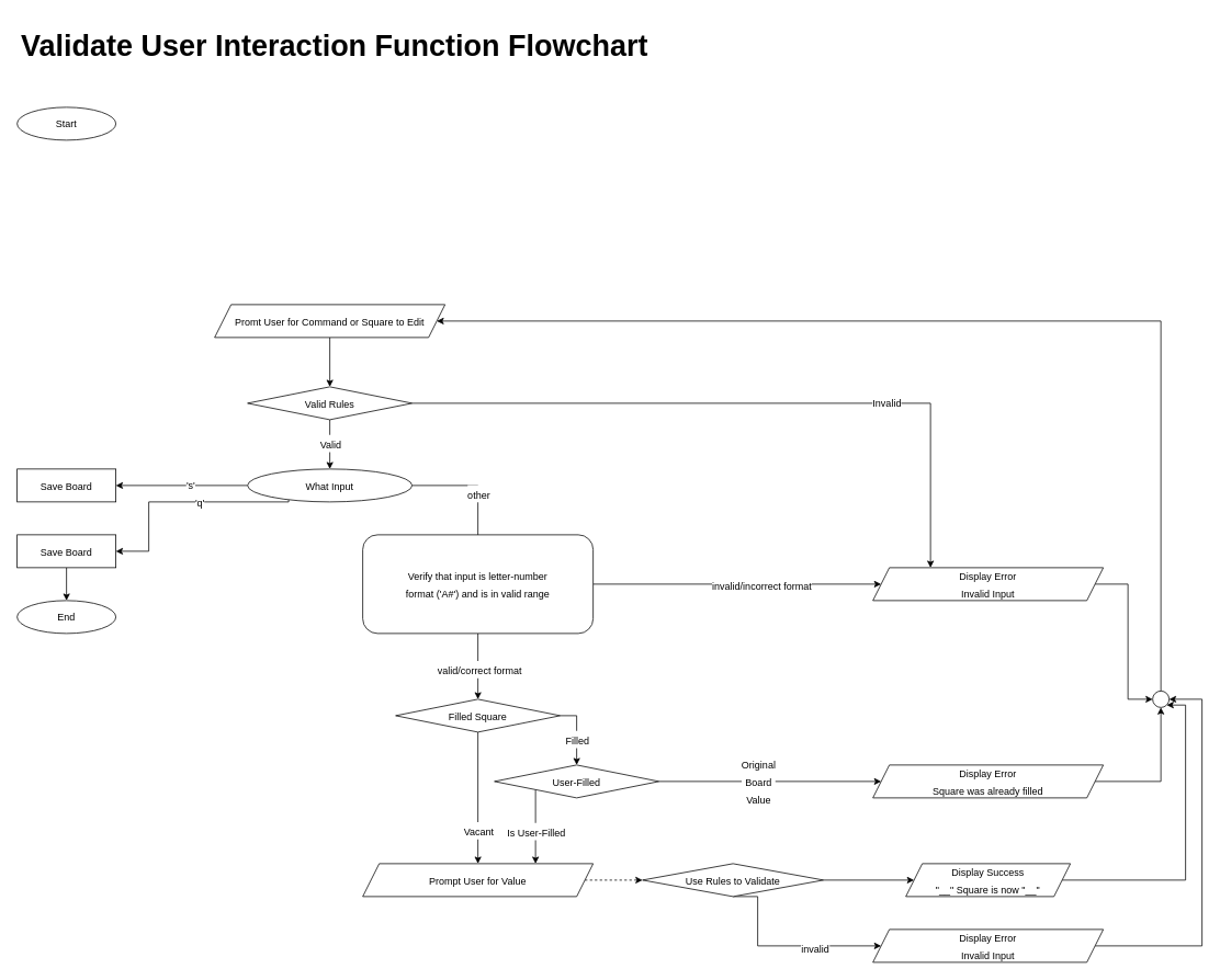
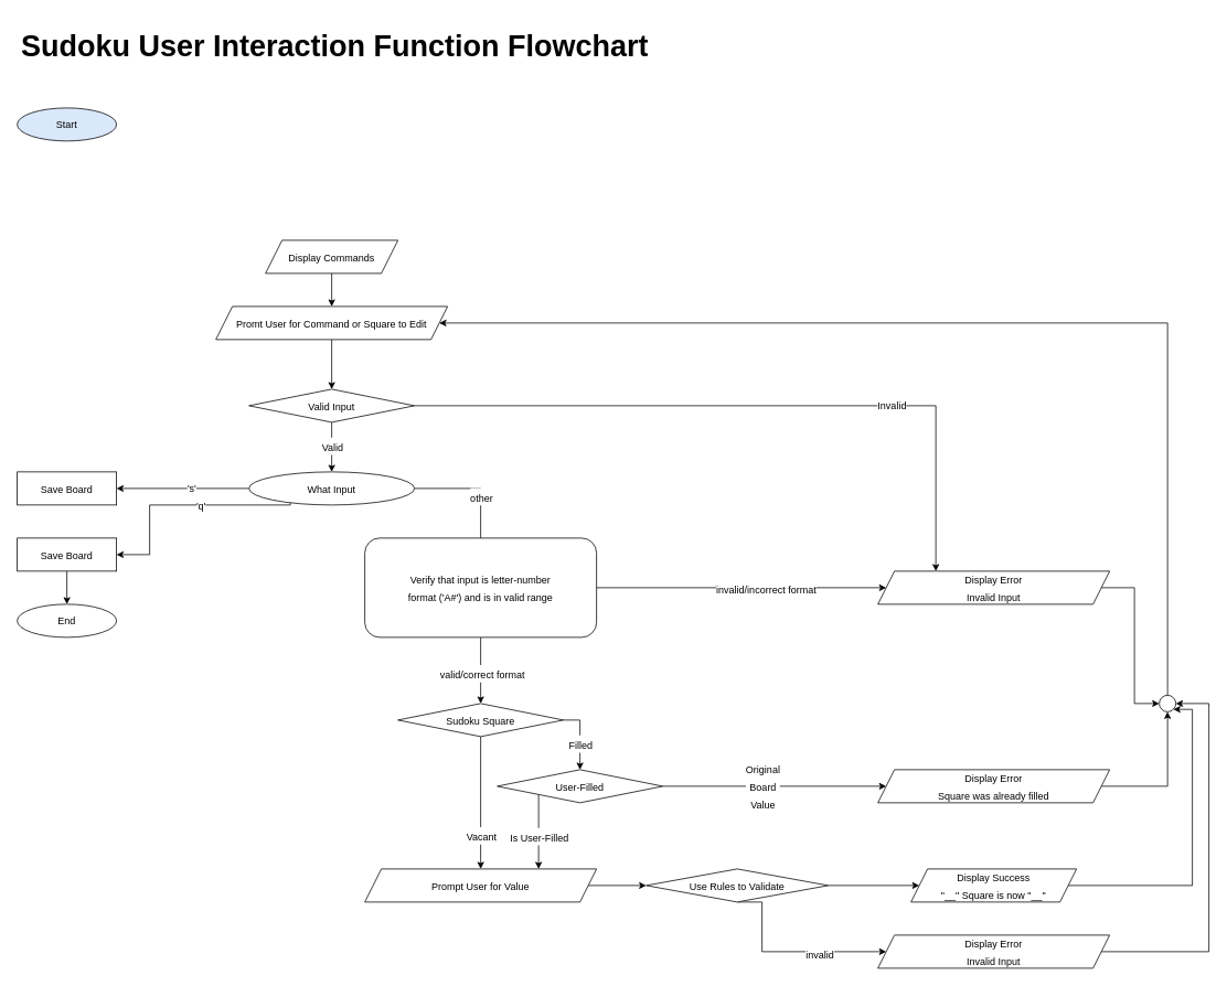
  <mxCell id="0" />
  <mxCell id="1" parent="0" />
- <mxCell id="2" value="Start" style="ellipse;whiteSpace=wrap;html=1;" parent="1" vertex="1"><mxGeometry x="20" y="130" width="120" height="40" as="geometry" /></mxCell>
- <mxCell id="3" value="&lt;h1&gt;Validate User Interaction Function Flowchart&lt;/h1&gt;" style="text;html=1;strokeColor=none;fillColor=none;spacing=5;spacingTop=-20;whiteSpace=wrap;overflow=hidden;rounded=0;fontSize=18;align=left;" parent="1" vertex="1"><mxGeometry x="20" y="20" width="780" height="60" as="geometry" /></mxCell>
+ <mxCell id="2" value="Start" style="ellipse;whiteSpace=wrap;html=1;fillColor=#dae8fc;" parent="1" vertex="1"><mxGeometry x="20" y="130" width="120" height="40" as="geometry" /></mxCell>
+ <mxCell id="3" value="&lt;h1&gt;Sudoku User Interaction Function Flowchart&lt;/h1&gt;" style="text;html=1;strokeColor=none;fillColor=none;spacing=5;spacingTop=-20;whiteSpace=wrap;overflow=hidden;rounded=0;fontSize=18;align=left;" parent="1" vertex="1"><mxGeometry x="20" y="20" width="780" height="60" as="geometry" /></mxCell>
+ <mxCell id="4" style="edgeStyle=orthogonalEdgeStyle;rounded=0;orthogonalLoop=1;jettySize=auto;html=1;exitX=0.5;exitY=1;exitDx=0;exitDy=0;entryX=0.5;entryY=0;entryDx=0;entryDy=0;fontSize=18;" parent="1" source="5" target="8" edge="1"><mxGeometry relative="1" as="geometry" /></mxCell>
+ <mxCell id="5" value="&lt;font style=&quot;font-size: 12px&quot;&gt;Display Commands&lt;/font&gt;" style="shape=parallelogram;perimeter=parallelogramPerimeter;whiteSpace=wrap;html=1;fixedSize=1;fontSize=18;align=center;" parent="1" vertex="1"><mxGeometry x="320" y="290" width="160" height="40" as="geometry" /></mxCell>
  <mxCell id="6" value="&lt;span style=&quot;font-size: 12px&quot;&gt;Save Board&lt;/span&gt;" style="rounded=0;whiteSpace=wrap;html=1;fontSize=18;align=center;" parent="1" vertex="1"><mxGeometry x="20" y="570" width="120" height="40" as="geometry" /></mxCell>
  <mxCell id="7" style="edgeStyle=orthogonalEdgeStyle;rounded=0;orthogonalLoop=1;jettySize=auto;html=1;exitX=0.5;exitY=1;exitDx=0;exitDy=0;entryX=0.5;entryY=0;entryDx=0;entryDy=0;fontSize=18;" parent="1" source="8" target="13" edge="1"><mxGeometry relative="1" as="geometry" /></mxCell>
  <mxCell id="8" value="&lt;font style=&quot;font-size: 12px&quot;&gt;Promt User for Command or Square to Edit&lt;/font&gt;" style="shape=parallelogram;perimeter=parallelogramPerimeter;whiteSpace=wrap;html=1;fixedSize=1;fontSize=18;align=center;" parent="1" vertex="1"><mxGeometry x="260" y="370" width="280" height="40" as="geometry" /></mxCell>
  <mxCell id="9" style="edgeStyle=orthogonalEdgeStyle;rounded=0;orthogonalLoop=1;jettySize=auto;html=1;exitX=1;exitY=0.5;exitDx=0;exitDy=0;entryX=0.25;entryY=0;entryDx=0;entryDy=0;fontSize=18;" parent="1" source="13" target="29" edge="1"><mxGeometry relative="1" as="geometry"><Array as="points"><mxPoint x="1130" y="490" /></Array></mxGeometry></mxCell>
  <mxCell id="10" value="&lt;font style=&quot;font-size: 12px&quot;&gt;Invalid&lt;/font&gt;" style="edgeLabel;html=1;align=center;verticalAlign=middle;resizable=0;points=[];fontSize=18;" parent="9" vertex="1" connectable="0"><mxGeometry x="0.387" y="3" relative="1" as="geometry"><mxPoint as="offset" /></mxGeometry></mxCell>
  <mxCell id="11" style="edgeStyle=orthogonalEdgeStyle;rounded=0;orthogonalLoop=1;jettySize=auto;html=1;exitX=0.5;exitY=1;exitDx=0;exitDy=0;entryX=0.5;entryY=0;entryDx=0;entryDy=0;fontSize=18;" parent="1" source="13" target="46" edge="1"><mxGeometry relative="1" as="geometry" /></mxCell>
  <mxCell id="12" value="&lt;font style=&quot;font-size: 12px&quot;&gt;Valid&lt;/font&gt;" style="edgeLabel;html=1;align=center;verticalAlign=middle;resizable=0;points=[];fontSize=18;" parent="11" vertex="1" connectable="0"><mxGeometry x="-0.063" relative="1" as="geometry"><mxPoint as="offset" /></mxGeometry></mxCell>
- <mxCell id="13" value="&lt;font style=&quot;font-size: 12px&quot;&gt;Valid Rules&lt;/font&gt;" style="rhombus;whiteSpace=wrap;html=1;fontSize=18;align=center;" parent="1" vertex="1"><mxGeometry x="300" y="470" width="200" height="40" as="geometry" /></mxCell>
+ <mxCell id="13" value="&lt;font style=&quot;font-size: 12px&quot;&gt;Valid Input&lt;/font&gt;" style="rhombus;whiteSpace=wrap;html=1;fontSize=18;align=center;" parent="1" vertex="1"><mxGeometry x="300" y="470" width="200" height="40" as="geometry" /></mxCell>
  <mxCell id="14" style="edgeStyle=orthogonalEdgeStyle;rounded=0;orthogonalLoop=1;jettySize=auto;html=1;exitX=1;exitY=0.5;exitDx=0;exitDy=0;entryX=0.5;entryY=0;entryDx=0;entryDy=0;fontSize=18;" parent="1" source="18" target="23" edge="1"><mxGeometry relative="1" as="geometry" /></mxCell>
  <mxCell id="15" value="&lt;font style=&quot;font-size: 12px&quot;&gt;Filled&lt;/font&gt;" style="edgeLabel;html=1;align=center;verticalAlign=middle;resizable=0;points=[];fontSize=18;" parent="14" vertex="1" connectable="0"><mxGeometry x="0.2" relative="1" as="geometry"><mxPoint as="offset" /></mxGeometry></mxCell>
  <mxCell id="16" style="edgeStyle=orthogonalEdgeStyle;rounded=0;orthogonalLoop=1;jettySize=auto;html=1;exitX=0.5;exitY=1;exitDx=0;exitDy=0;entryX=0.5;entryY=0;entryDx=0;entryDy=0;fontSize=18;" parent="1" source="18" target="25" edge="1"><mxGeometry relative="1" as="geometry" /></mxCell>
  <mxCell id="17" value="&lt;font style=&quot;font-size: 12px&quot;&gt;Vacant&lt;/font&gt;" style="edgeLabel;html=1;align=center;verticalAlign=middle;resizable=0;points=[];fontSize=18;" parent="16" vertex="1" connectable="0"><mxGeometry x="0.533" y="1" relative="1" as="geometry"><mxPoint x="-1" y="-3.33" as="offset" /></mxGeometry></mxCell>
- <mxCell id="18" value="&lt;font style=&quot;font-size: 12px&quot;&gt;Filled Square&lt;br&gt;&lt;/font&gt;" style="rhombus;whiteSpace=wrap;html=1;fontSize=18;align=center;" parent="1" vertex="1"><mxGeometry x="480" y="850" width="200" height="40" as="geometry" /></mxCell>
+ <mxCell id="18" value="&lt;font style=&quot;font-size: 12px&quot;&gt;Sudoku Square&lt;br&gt;&lt;/font&gt;" style="rhombus;whiteSpace=wrap;html=1;fontSize=18;align=center;" parent="1" vertex="1"><mxGeometry x="480" y="850" width="200" height="40" as="geometry" /></mxCell>
  <mxCell id="19" style="edgeStyle=orthogonalEdgeStyle;rounded=0;orthogonalLoop=1;jettySize=auto;html=1;exitX=0;exitY=1;exitDx=0;exitDy=0;entryX=0.75;entryY=0;entryDx=0;entryDy=0;fontSize=18;" parent="1" source="23" target="25" edge="1"><mxGeometry relative="1" as="geometry" /></mxCell>
  <mxCell id="20" value="&lt;font style=&quot;font-size: 12px&quot;&gt;Is User-Filled&lt;/font&gt;" style="edgeLabel;html=1;align=center;verticalAlign=middle;resizable=0;points=[];fontSize=18;" parent="19" vertex="1" connectable="0"><mxGeometry x="0.08" relative="1" as="geometry"><mxPoint y="1.43" as="offset" /></mxGeometry></mxCell>
  <mxCell id="21" style="edgeStyle=orthogonalEdgeStyle;rounded=0;orthogonalLoop=1;jettySize=auto;html=1;exitX=1;exitY=0.5;exitDx=0;exitDy=0;entryX=0;entryY=0.5;entryDx=0;entryDy=0;fontSize=18;" parent="1" source="23" target="27" edge="1"><mxGeometry relative="1" as="geometry" /></mxCell>
  <mxCell id="22" value="&lt;font style=&quot;font-size: 12px&quot;&gt;Original&lt;br&gt;Board&lt;br&gt;Value&lt;/font&gt;" style="edgeLabel;html=1;align=center;verticalAlign=middle;resizable=0;points=[];fontSize=18;" parent="21" vertex="1" connectable="0"><mxGeometry x="-0.111" y="1" relative="1" as="geometry"><mxPoint as="offset" /></mxGeometry></mxCell>
  <mxCell id="23" value="&lt;font style=&quot;font-size: 12px&quot;&gt;User-Filled&lt;br&gt;&lt;/font&gt;" style="rhombus;whiteSpace=wrap;html=1;fontSize=18;align=center;" parent="1" vertex="1"><mxGeometry x="600" y="930" width="200" height="40" as="geometry" /></mxCell>
- <mxCell id="24" style="edgeStyle=orthogonalEdgeStyle;rounded=0;orthogonalLoop=1;jettySize=auto;html=1;exitX=1;exitY=0.5;exitDx=0;exitDy=0;entryX=0;entryY=0.5;entryDx=0;entryDy=0;fontSize=18;dashed=1;" parent="1" source="25" target="37" edge="1"><mxGeometry relative="1" as="geometry" /></mxCell>
+ <mxCell id="24" style="edgeStyle=orthogonalEdgeStyle;rounded=0;orthogonalLoop=1;jettySize=auto;html=1;exitX=1;exitY=0.5;exitDx=0;exitDy=0;entryX=0;entryY=0.5;entryDx=0;entryDy=0;fontSize=18;" parent="1" source="25" target="37" edge="1"><mxGeometry relative="1" as="geometry" /></mxCell>
  <mxCell id="25" value="&lt;font style=&quot;font-size: 12px&quot;&gt;Prompt User for Value&lt;/font&gt;" style="shape=parallelogram;perimeter=parallelogramPerimeter;whiteSpace=wrap;html=1;fixedSize=1;fontSize=18;align=center;" parent="1" vertex="1"><mxGeometry x="440" y="1050" width="280" height="40" as="geometry" /></mxCell>
  <mxCell id="26" style="edgeStyle=orthogonalEdgeStyle;rounded=0;orthogonalLoop=1;jettySize=auto;html=1;exitX=1;exitY=0.5;exitDx=0;exitDy=0;entryX=0.5;entryY=1;entryDx=0;entryDy=0;fontSize=18;" parent="1" source="27" target="31" edge="1"><mxGeometry relative="1" as="geometry" /></mxCell>
  <mxCell id="27" value="&lt;span style=&quot;font-size: 12px&quot;&gt;Display Error&lt;br&gt;Square was already filled&lt;br&gt;&lt;/span&gt;" style="shape=parallelogram;perimeter=parallelogramPerimeter;whiteSpace=wrap;html=1;fixedSize=1;fontSize=18;align=center;" parent="1" vertex="1"><mxGeometry x="1060" y="930" width="280" height="40" as="geometry" /></mxCell>
  <mxCell id="28" style="edgeStyle=orthogonalEdgeStyle;rounded=0;orthogonalLoop=1;jettySize=auto;html=1;exitX=1;exitY=0.5;exitDx=0;exitDy=0;entryX=0;entryY=0.5;entryDx=0;entryDy=0;fontSize=18;" parent="1" source="29" target="31" edge="1"><mxGeometry relative="1" as="geometry" /></mxCell>
  <mxCell id="29" value="&lt;font style=&quot;font-size: 12px&quot;&gt;Display Error&lt;br&gt;Invalid Input&lt;br&gt;&lt;/font&gt;" style="shape=parallelogram;perimeter=parallelogramPerimeter;whiteSpace=wrap;html=1;fixedSize=1;fontSize=18;align=center;" parent="1" vertex="1"><mxGeometry x="1060" y="690" width="280" height="40" as="geometry" /></mxCell>
  <mxCell id="30" style="edgeStyle=orthogonalEdgeStyle;rounded=0;orthogonalLoop=1;jettySize=auto;html=1;exitX=0.5;exitY=0;exitDx=0;exitDy=0;entryX=1;entryY=0.5;entryDx=0;entryDy=0;fontSize=18;" parent="1" source="31" target="8" edge="1"><mxGeometry relative="1" as="geometry"><Array as="points"><mxPoint x="1410" y="390" /></Array></mxGeometry></mxCell>
  <mxCell id="31" value="" style="ellipse;whiteSpace=wrap;html=1;aspect=fixed;fontSize=18;align=left;" parent="1" vertex="1"><mxGeometry x="1400" y="840" width="20" height="20" as="geometry" /></mxCell>
  <mxCell id="32" style="edgeStyle=orthogonalEdgeStyle;rounded=0;orthogonalLoop=1;jettySize=auto;html=1;exitX=1;exitY=0.5;exitDx=0;exitDy=0;entryX=1;entryY=0.5;entryDx=0;entryDy=0;fontSize=18;" parent="1" source="33" target="31" edge="1"><mxGeometry relative="1" as="geometry"><Array as="points"><mxPoint x="1460" y="1150" /><mxPoint x="1460" y="850" /></Array></mxGeometry></mxCell>
  <mxCell id="33" value="&lt;font style=&quot;font-size: 12px&quot;&gt;Display Error&lt;br&gt;Invalid Input&lt;br&gt;&lt;/font&gt;" style="shape=parallelogram;perimeter=parallelogramPerimeter;whiteSpace=wrap;html=1;fixedSize=1;fontSize=18;align=center;" parent="1" vertex="1"><mxGeometry x="1060" y="1130" width="280" height="40" as="geometry" /></mxCell>
  <mxCell id="34" style="edgeStyle=orthogonalEdgeStyle;rounded=0;orthogonalLoop=1;jettySize=auto;html=1;exitX=0.5;exitY=1;exitDx=0;exitDy=0;entryX=0;entryY=0.5;entryDx=0;entryDy=0;fontSize=18;" parent="1" source="37" target="33" edge="1"><mxGeometry relative="1" as="geometry"><Array as="points"><mxPoint x="920" y="1150" /></Array></mxGeometry></mxCell>
  <mxCell id="35" value="&lt;font style=&quot;font-size: 12px&quot;&gt;invalid&lt;/font&gt;" style="edgeLabel;html=1;align=center;verticalAlign=middle;resizable=0;points=[];fontSize=18;" parent="34" vertex="1" connectable="0"><mxGeometry x="0.321" y="-2" relative="1" as="geometry"><mxPoint as="offset" /></mxGeometry></mxCell>
  <mxCell id="36" style="edgeStyle=orthogonalEdgeStyle;rounded=0;orthogonalLoop=1;jettySize=auto;html=1;exitX=1;exitY=0.5;exitDx=0;exitDy=0;entryX=0;entryY=0.5;entryDx=0;entryDy=0;fontSize=18;" parent="1" source="37" target="39" edge="1"><mxGeometry relative="1" as="geometry" /></mxCell>
  <mxCell id="37" value="&lt;font style=&quot;font-size: 12px&quot;&gt;Use Rules to Validate&lt;br&gt;&lt;/font&gt;" style="rhombus;whiteSpace=wrap;html=1;fontSize=18;align=center;" parent="1" vertex="1"><mxGeometry x="780" y="1050" width="220" height="40" as="geometry" /></mxCell>
  <mxCell id="38" style="edgeStyle=orthogonalEdgeStyle;rounded=0;orthogonalLoop=1;jettySize=auto;html=1;exitX=1;exitY=0.5;exitDx=0;exitDy=0;entryX=1;entryY=1;entryDx=0;entryDy=0;fontSize=18;" parent="1" source="39" target="31" edge="1"><mxGeometry relative="1" as="geometry"><Array as="points"><mxPoint x="1440" y="1070" /><mxPoint x="1440" y="857" /></Array></mxGeometry></mxCell>
  <mxCell id="39" value="&lt;span style=&quot;font-size: 12px&quot;&gt;Display Success&lt;br&gt;&quot;__&quot; Square is now &quot;__&quot;&lt;br&gt;&lt;/span&gt;" style="shape=parallelogram;perimeter=parallelogramPerimeter;whiteSpace=wrap;html=1;fixedSize=1;fontSize=18;align=center;" parent="1" vertex="1"><mxGeometry x="1100" y="1050" width="200" height="40" as="geometry" /></mxCell>
  <mxCell id="40" style="edgeStyle=orthogonalEdgeStyle;rounded=0;orthogonalLoop=1;jettySize=auto;html=1;exitX=0;exitY=0.5;exitDx=0;exitDy=0;entryX=1;entryY=0.5;entryDx=0;entryDy=0;fontSize=18;" parent="1" source="46" target="6" edge="1"><mxGeometry relative="1" as="geometry" /></mxCell>
  <mxCell id="41" value="&lt;font style=&quot;font-size: 12px&quot;&gt;'s'&lt;/font&gt;" style="edgeLabel;html=1;align=center;verticalAlign=middle;resizable=0;points=[];fontSize=18;" parent="40" vertex="1" connectable="0"><mxGeometry x="-0.125" y="-2" relative="1" as="geometry"><mxPoint as="offset" /></mxGeometry></mxCell>
  <mxCell id="42" style="edgeStyle=orthogonalEdgeStyle;rounded=0;orthogonalLoop=1;jettySize=auto;html=1;exitX=0;exitY=1;exitDx=0;exitDy=0;entryX=1;entryY=0.5;entryDx=0;entryDy=0;fontSize=18;" parent="1" source="46" target="48" edge="1"><mxGeometry relative="1" as="geometry"><Array as="points"><mxPoint x="350" y="610" /><mxPoint x="180" y="610" /><mxPoint x="180" y="670" /></Array></mxGeometry></mxCell>
  <mxCell id="43" value="&lt;font style=&quot;font-size: 12px&quot;&gt;'q'&lt;/font&gt;" style="edgeLabel;html=1;align=center;verticalAlign=middle;resizable=0;points=[];fontSize=18;" parent="42" vertex="1" connectable="0"><mxGeometry x="-0.345" y="-2" relative="1" as="geometry"><mxPoint x="-38.35" y="1.94" as="offset" /></mxGeometry></mxCell>
  <mxCell id="44" style="edgeStyle=orthogonalEdgeStyle;rounded=0;orthogonalLoop=1;jettySize=auto;html=1;exitX=1;exitY=0.5;exitDx=0;exitDy=0;entryX=0.5;entryY=0;entryDx=0;entryDy=0;fontSize=18;endArrow=none;" parent="1" source="46" target="54" edge="1"><mxGeometry relative="1" as="geometry" /></mxCell>
  <mxCell id="45" value="&lt;font style=&quot;font-size: 12px&quot;&gt;other&lt;/font&gt;" style="edgeLabel;html=1;align=center;verticalAlign=middle;resizable=0;points=[];fontSize=18;" parent="44" vertex="1" connectable="0"><mxGeometry x="0.272" relative="1" as="geometry"><mxPoint as="offset" /></mxGeometry></mxCell>
  <mxCell id="46" value="&lt;font style=&quot;font-size: 12px&quot;&gt;What Input&lt;/font&gt;" style="ellipse;whiteSpace=wrap;html=1;fontSize=18;align=center;" parent="1" vertex="1"><mxGeometry x="300" y="570" width="200" height="40" as="geometry" /></mxCell>
  <mxCell id="47" style="edgeStyle=orthogonalEdgeStyle;rounded=0;orthogonalLoop=1;jettySize=auto;html=1;exitX=0.5;exitY=1;exitDx=0;exitDy=0;entryX=0.5;entryY=0;entryDx=0;entryDy=0;fontSize=18;" parent="1" source="48" target="49" edge="1"><mxGeometry relative="1" as="geometry" /></mxCell>
  <mxCell id="48" value="&lt;span style=&quot;font-size: 12px&quot;&gt;Save Board&lt;/span&gt;" style="rounded=0;whiteSpace=wrap;html=1;fontSize=18;align=center;" parent="1" vertex="1"><mxGeometry x="20" y="650" width="120" height="40" as="geometry" /></mxCell>
  <mxCell id="49" value="End" style="ellipse;whiteSpace=wrap;html=1;" parent="1" vertex="1"><mxGeometry x="20" y="730" width="120" height="40" as="geometry" /></mxCell>
  <mxCell id="50" style="edgeStyle=orthogonalEdgeStyle;rounded=0;orthogonalLoop=1;jettySize=auto;html=1;exitX=0.5;exitY=1;exitDx=0;exitDy=0;entryX=0.5;entryY=0;entryDx=0;entryDy=0;fontSize=18;" parent="1" source="54" target="18" edge="1"><mxGeometry relative="1" as="geometry" /></mxCell>
  <mxCell id="51" value="&lt;font style=&quot;font-size: 12px&quot;&gt;valid/correct format&lt;/font&gt;" style="edgeLabel;html=1;align=center;verticalAlign=middle;resizable=0;points=[];fontSize=18;" parent="50" vertex="1" connectable="0"><mxGeometry x="0.066" y="1" relative="1" as="geometry"><mxPoint as="offset" /></mxGeometry></mxCell>
  <mxCell id="52" style="edgeStyle=orthogonalEdgeStyle;rounded=0;orthogonalLoop=1;jettySize=auto;html=1;exitX=1;exitY=0.5;exitDx=0;exitDy=0;entryX=0;entryY=0.5;entryDx=0;entryDy=0;fontSize=18;" parent="1" source="54" target="29" edge="1"><mxGeometry relative="1" as="geometry"><Array as="points"><mxPoint x="870" y="710" /><mxPoint x="870" y="710" /></Array></mxGeometry></mxCell>
  <mxCell id="53" value="&lt;font style=&quot;font-size: 12px&quot;&gt;invalid/incorrect format&lt;/font&gt;" style="edgeLabel;html=1;align=center;verticalAlign=middle;resizable=0;points=[];fontSize=18;" parent="52" vertex="1" connectable="0"><mxGeometry x="0.168" relative="1" as="geometry"><mxPoint as="offset" /></mxGeometry></mxCell>
  <mxCell id="54" value="&lt;font style=&quot;font-size: 12px&quot;&gt;Verify that input is letter-number &lt;br&gt;format ('A#') and is in valid range&lt;/font&gt;" style="whiteSpace=wrap;html=1;fontSize=18;align=center;rounded=1;" parent="1" vertex="1"><mxGeometry x="440" y="650" width="280" height="120" as="geometry" /></mxCell>
